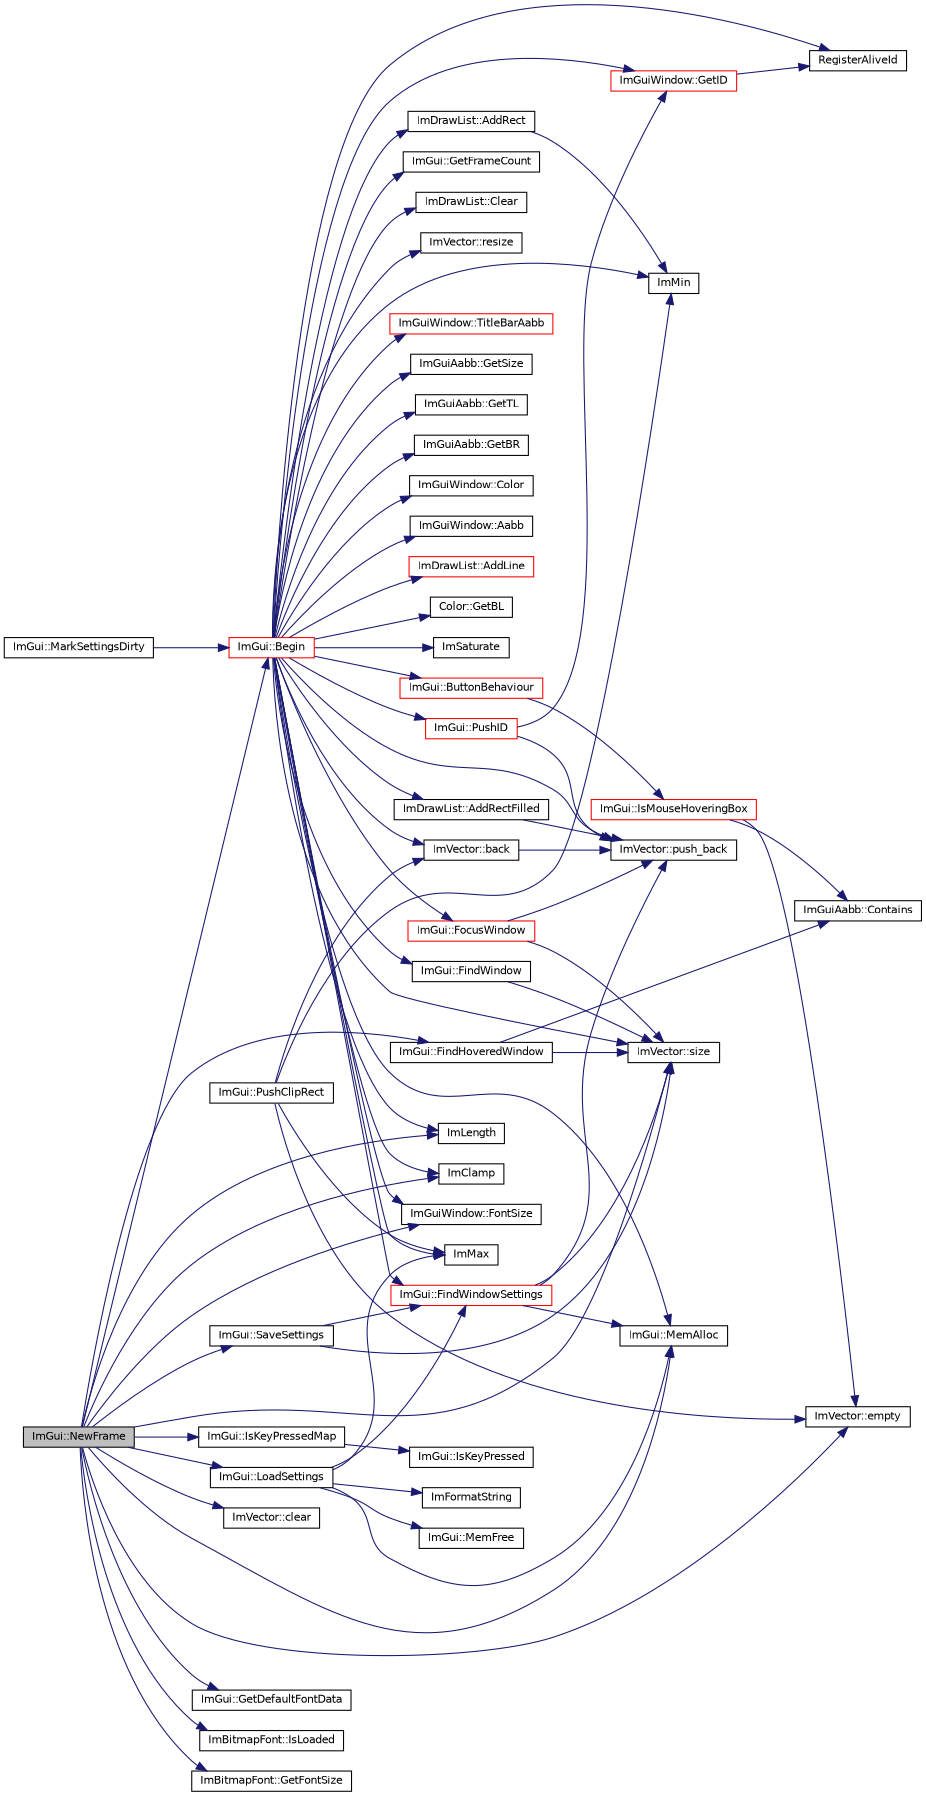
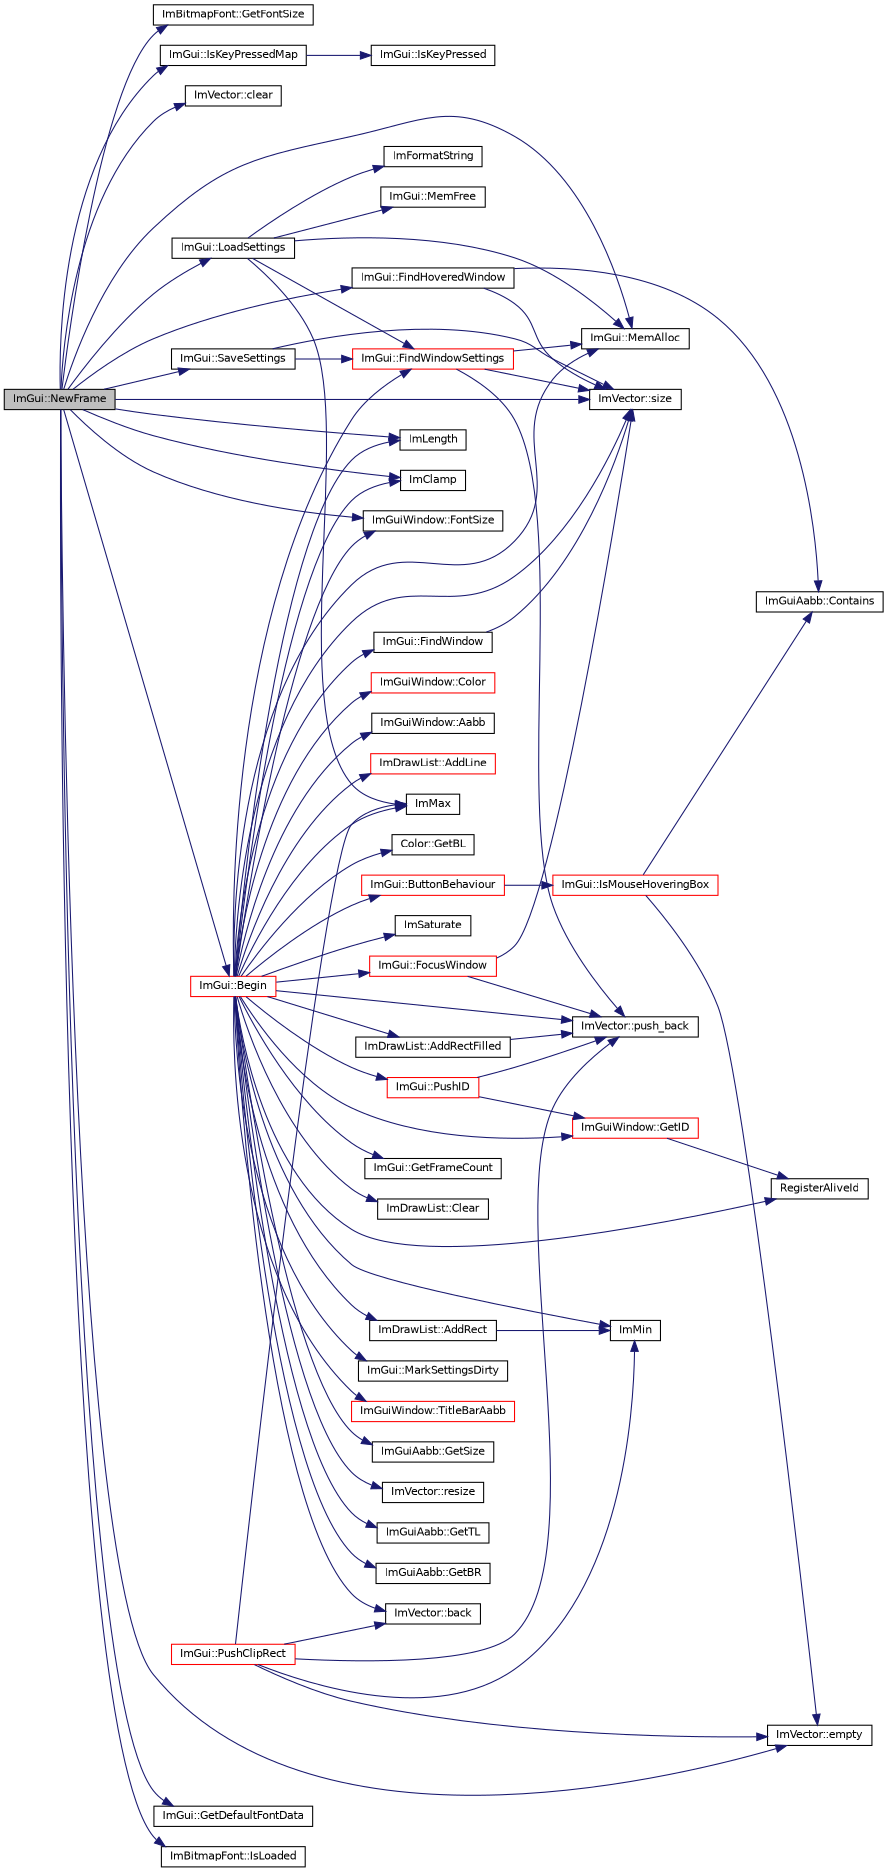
  digraph {
    rankdir=LR
    node [color=black fillcolor=white fontname=Helvetica fontsize=10 shape=record style=filled]
    edge [color=midnightblue fontname=Helvetica fontsize=10 labelfontname=Helvetica labelfontsize=10 style=solid]
    n1 [fillcolor=grey75 fontcolor=black height=0.2 label="ImGui::NewFrame" width=0.4]
    n2 [height=0.2 label="ImGui::MemAlloc" width=0.4]
    n3 [height=0.2 label="ImVector::empty" width=0.4]
    n4 [height=0.2 label="ImGui::LoadSettings" width=0.4]
    n5 [height=0.2 label="ImVector::size" width=0.4]
    n6 [height=0.2 label="ImGui::GetDefaultFontData" width=0.4]
    n7 [height=0.2 label="ImBitmapFont::IsLoaded" width=0.4]
    n8 [height=0.2 label="ImBitmapFont::GetFontSize" width=0.4]
    n9 [height=0.2 label=ImLength width=0.4]
    n10 [height=0.2 label="ImGui::SaveSettings" width=0.4]
    n11 [height=0.2 label="ImGui::FindHoveredWindow" width=0.4]
    n12 [height=0.2 label=ImClamp width=0.4]
    n13 [height=0.2 label="ImGuiWindow::FontSize" width=0.4]
    n14 [height=0.2 label="ImGui::IsKeyPressedMap" width=0.4]
    n15 [height=0.2 label="ImVector::clear" width=0.4]
    n16 [color=red height=0.2 label="ImGui::Begin" width=0.4]
    n17 [height=0.2 label="ImGui::MemFree" width=0.4]
    n18 [height=0.2 label=ImFormatString width=0.4]
    n19 [color=red height=0.2 label="ImGui::FindWindowSettings" width=0.4]
    n20 [height=0.2 label=ImMax width=0.4]
    n21 [height=0.2 label="ImGuiAabb::Contains" width=0.4]
    n22 [height=0.2 label="ImGui::IsKeyPressed" width=0.4]
    n23 [height=0.2 label="ImVector::push_back" width=0.4]
    n24 [height=0.2 label="ImGui::FindWindow" width=0.4]
    n25 [height=0.2 label="ImGui::GetFrameCount" width=0.4]
    n26 [height=0.2 label="ImDrawList::Clear" width=0.4]
    n27 [color=red height=0.2 label="ImGui::FocusWindow" width=0.4]
    n28 [height=0.2 label="ImVector::resize" width=0.4]
    n29 [height=0.2 label="ImVector::back" width=0.4]
    n30 [height=0.2 label=ImMin width=0.4]
    n31 [color=red height=0.2 label="ImGui::PushID" width=0.4]
    n32 [color=red height=0.2 label="ImGuiWindow::GetID" width=0.4]
    n33 [height=0.2 label=RegisterAliveId width=0.4]
    n34 [height=0.2 label="ImGui::MarkSettingsDirty" width=0.4]
    n35 [color=red height=0.2 label="ImGuiWindow::TitleBarAabb" width=0.4]
    n36 [height=0.2 label="ImGuiAabb::GetSize" width=0.4]
    n37 [height=0.2 label="ImDrawList::AddRectFilled" width=0.4]
    n38 [height=0.2 label="ImGuiAabb::GetTL" width=0.4]
    n39 [height=0.2 label="ImGuiAabb::GetBR" width=0.4]
-   n40 [height=0.2 label="ImGuiWindow::Color" width=0.4]
+   n40 [color=red height=0.2 label="ImGuiWindow::Color" width=0.4]
    n41 [height=0.2 label="ImDrawList::AddRect" width=0.4]
    n42 [height=0.2 label="ImGuiWindow::Aabb" width=0.4]
    n43 [color=red height=0.2 label="ImGui::ButtonBehaviour" width=0.4]
    n44 [color=red height=0.2 label="ImDrawList::AddLine" width=0.4]
    n45 [height=0.2 label="Color::GetBL" width=0.4]
    n46 [height=0.2 label=ImSaturate width=0.4]
-   n47 [height=0.2 label="ImGui::PushClipRect" width=0.4]
+   n47 [color=red height=0.2 label="ImGui::PushClipRect" width=0.4]
    n48 [color=red height=0.2 label="ImGui::IsMouseHoveringBox" width=0.4]
    n1 -> n2
    n1 -> n3
    n1 -> n4
    n1 -> n5
    n1 -> n6
    n1 -> n7
    n1 -> n8
    n1 -> n9
    n1 -> n10
    n1 -> n11
    n1 -> n12
    n1 -> n13
    n1 -> n14
    n1 -> n15
    n1 -> n16
    n4 -> n2
    n4 -> n17
    n4 -> n18
    n4 -> n19
    n4 -> n20
    n10 -> n5
    n10 -> n19
    n11 -> n5
    n11 -> n21
    n14 -> n22
    n16 -> n2
    n16 -> n5
    n16 -> n9
    n16 -> n12
    n16 -> n13
    n16 -> n19
    n16 -> n20
    n16 -> n23
    n16 -> n24
    n16 -> n25
    n16 -> n26
    n16 -> n27
    n16 -> n28
    n16 -> n29
    n16 -> n30
    n16 -> n31
    n16 -> n32
    n16 -> n33
-   n34 -> n16
+   n16 -> n34
    n16 -> n35
    n16 -> n36
    n16 -> n37
    n16 -> n38
    n16 -> n39
    n16 -> n40
    n16 -> n41
    n16 -> n42
    n16 -> n43
    n16 -> n44
    n16 -> n45
    n16 -> n46
    n19 -> n2
    n19 -> n5
    n19 -> n23
    n24 -> n5
    n27 -> n5
    n27 -> n23
    n31 -> n23
    n31 -> n32
    n32 -> n33
    n37 -> n23
    n41 -> n30
    n43 -> n48
    n47 -> n3
    n47 -> n20
-   n29 -> n23
+   n47 -> n23
    n47 -> n29
    n47 -> n30
    n48 -> n3
    n48 -> n21
  }
